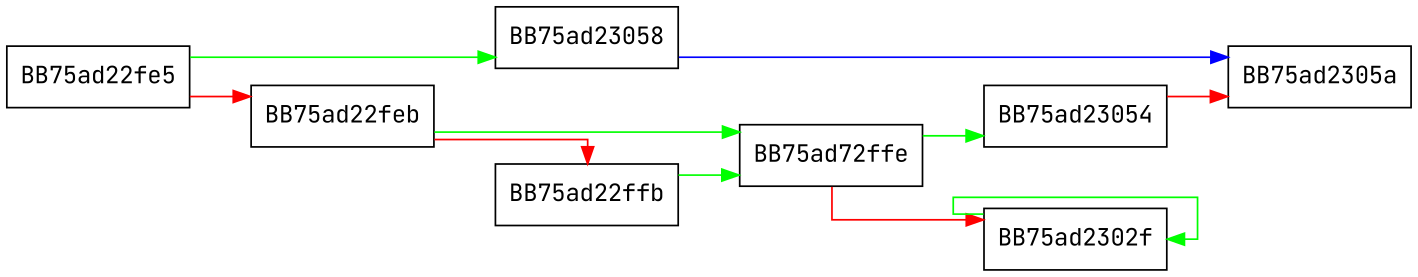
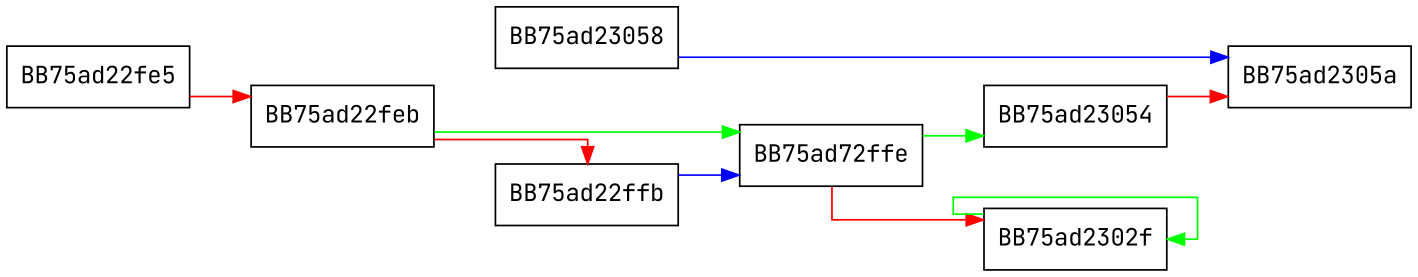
  digraph {
    fontname="JetBrains Mono"
    rankdir=LR
    splines=ortho
    node [fontname="JetBrains Mono" shape=box]
    edge [color=green fontname="JetBrains Mono"]
    BB75ad23058
    BB75ad2305a
    BB75ad22fe5
    BB75ad22feb
    n5 [label=BB75ad72ffe]
    BB75ad22ffb
    BB75ad23054
    BB75ad2302f
    BB75ad23058 -> BB75ad2305a [color=blue]
-   BB75ad22fe5 -> BB75ad23058
    BB75ad22fe5 -> BB75ad22feb [color=red]
    BB75ad22feb -> n5
    BB75ad22feb -> BB75ad22ffb [color=red]
    n5 -> BB75ad23054
    n5 -> BB75ad2302f [color=red]
-   BB75ad22ffb -> n5
+   BB75ad22ffb -> n5 [color=blue]
    BB75ad23054 -> BB75ad2305a [color=red]
    BB75ad2302f -> BB75ad2302f
  }
